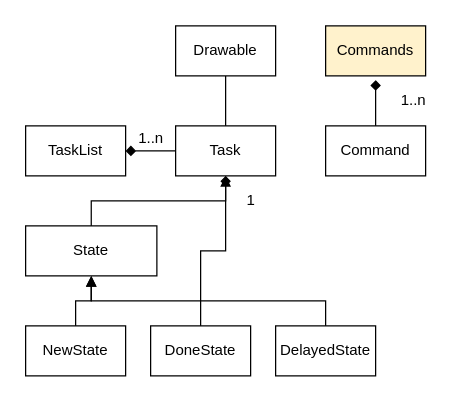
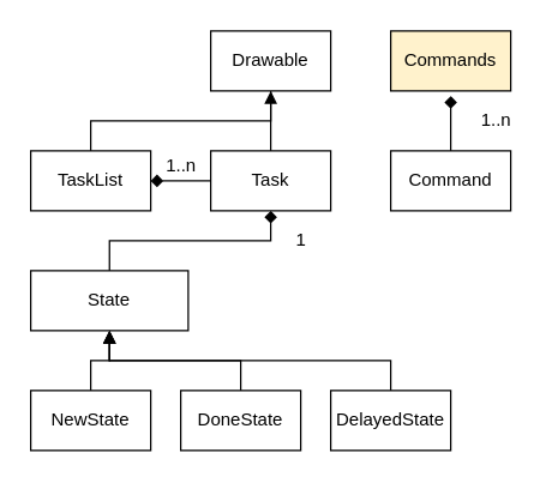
  <mxCell id="0" />
  <mxCell id="1" parent="0" />
  <mxCell id="2" style="edgeStyle=orthogonalEdgeStyle;rounded=0;orthogonalLoop=1;jettySize=auto;html=1;exitX=0.5;exitY=0;exitDx=0;exitDy=0;entryX=0.5;entryY=1.086;entryDx=0;entryDy=0;entryPerimeter=0;endArrow=diamond;endFill=1;" edge="1" parent="1" source="3" target="4"><mxGeometry relative="1" as="geometry" /></mxCell>
  <mxCell id="3" value="Command" style="rounded=0;whiteSpace=wrap;html=1;" vertex="1" parent="1"><mxGeometry x="260" y="100" width="80" height="40" as="geometry" /></mxCell>
  <mxCell id="4" value="Commands" style="rounded=0;whiteSpace=wrap;html=1;fillColor=#fff2cc;" vertex="1" parent="1"><mxGeometry x="260" y="20" width="80" height="40" as="geometry" /></mxCell>
  <mxCell id="5" style="edgeStyle=orthogonalEdgeStyle;rounded=0;orthogonalLoop=1;jettySize=auto;html=1;exitX=0.5;exitY=0;exitDx=0;exitDy=0;entryX=0.5;entryY=1;entryDx=0;entryDy=0;endArrow=none;endFill=1;" edge="1" parent="1" source="7" target="20"><mxGeometry relative="1" as="geometry" /></mxCell>
  <mxCell id="6" style="edgeStyle=orthogonalEdgeStyle;rounded=0;orthogonalLoop=1;jettySize=auto;html=1;exitX=0;exitY=0.5;exitDx=0;exitDy=0;entryX=1;entryY=0.5;entryDx=0;entryDy=0;endArrow=diamond;endFill=1;" edge="1" parent="1" source="7" target="9"><mxGeometry relative="1" as="geometry" /></mxCell>
  <mxCell id="7" value="Task" style="rounded=0;whiteSpace=wrap;html=1;" vertex="1" parent="1"><mxGeometry x="140" y="100" width="80" height="40" as="geometry" /></mxCell>
+ <mxCell id="8" style="edgeStyle=orthogonalEdgeStyle;rounded=0;orthogonalLoop=1;jettySize=auto;html=1;exitX=0.5;exitY=0;exitDx=0;exitDy=0;entryX=0.5;entryY=1;entryDx=0;entryDy=0;endArrow=block;endFill=1;" edge="1" parent="1" source="9" target="20"><mxGeometry relative="1" as="geometry" /></mxCell>
  <mxCell id="9" value="TaskList" style="rounded=0;whiteSpace=wrap;html=1;" vertex="1" parent="1"><mxGeometry x="20" y="100" width="80" height="40" as="geometry" /></mxCell>
  <mxCell id="10" style="edgeStyle=orthogonalEdgeStyle;rounded=0;orthogonalLoop=1;jettySize=auto;html=1;exitX=0.5;exitY=0;exitDx=0;exitDy=0;entryX=0.5;entryY=1;entryDx=0;entryDy=0;endArrow=diamond;endFill=1;" edge="1" parent="1" source="11" target="7"><mxGeometry relative="1" as="geometry" /></mxCell>
  <mxCell id="11" value="State" style="rounded=0;whiteSpace=wrap;html=1;" vertex="1" parent="1"><mxGeometry x="20" y="180" width="105" height="40" as="geometry" /></mxCell>
- <mxCell id="12" style="edgeStyle=orthogonalEdgeStyle;rounded=0;orthogonalLoop=1;jettySize=auto;html=1;exitX=0.5;exitY=0;exitDx=0;exitDy=0;endArrow=block;endFill=1;" edge="1" parent="1" source="13" target="7"><mxGeometry relative="1" as="geometry" /></mxCell>
+ <mxCell id="12" style="edgeStyle=orthogonalEdgeStyle;rounded=0;orthogonalLoop=1;jettySize=auto;html=1;exitX=0.5;exitY=0;exitDx=0;exitDy=0;entryX=0.5;entryY=1;entryDx=0;entryDy=0;endArrow=block;endFill=1;" edge="1" parent="1" source="13" target="11"><mxGeometry relative="1" as="geometry" /></mxCell>
  <mxCell id="13" value="DoneState" style="rounded=0;whiteSpace=wrap;html=1;" vertex="1" parent="1"><mxGeometry x="120" y="260" width="80" height="40" as="geometry" /></mxCell>
  <mxCell id="14" style="edgeStyle=orthogonalEdgeStyle;rounded=0;orthogonalLoop=1;jettySize=auto;html=1;exitX=0.5;exitY=0;exitDx=0;exitDy=0;entryX=0.5;entryY=1;entryDx=0;entryDy=0;endArrow=block;endFill=1;" edge="1" parent="1" source="15" target="11"><mxGeometry relative="1" as="geometry" /></mxCell>
  <mxCell id="15" value="NewState" style="rounded=0;whiteSpace=wrap;html=1;" vertex="1" parent="1"><mxGeometry x="20" y="260" width="80" height="40" as="geometry" /></mxCell>
  <mxCell id="16" style="edgeStyle=orthogonalEdgeStyle;rounded=0;orthogonalLoop=1;jettySize=auto;html=1;exitX=0.5;exitY=0;exitDx=0;exitDy=0;entryX=0.5;entryY=1;entryDx=0;entryDy=0;endArrow=block;endFill=1;" edge="1" parent="1" source="17" target="11"><mxGeometry relative="1" as="geometry" /></mxCell>
  <mxCell id="17" value="DelayedState" style="rounded=0;whiteSpace=wrap;html=1;" vertex="1" parent="1"><mxGeometry x="220" y="260" width="80" height="40" as="geometry" /></mxCell>
  <mxCell id="18" value="1..n" style="text;html=1;align=center;verticalAlign=middle;resizable=0;points=[];autosize=1;" vertex="1" parent="1"><mxGeometry x="100" y="100" width="40" height="20" as="geometry" /></mxCell>
  <mxCell id="19" value="1" style="text;html=1;align=center;verticalAlign=middle;resizable=0;points=[];autosize=1;" vertex="1" parent="1"><mxGeometry x="190" y="150" width="20" height="20" as="geometry" /></mxCell>
  <mxCell id="20" value="Drawable" style="rounded=0;whiteSpace=wrap;html=1;" vertex="1" parent="1"><mxGeometry x="140" y="20" width="80" height="40" as="geometry" /></mxCell>
  <mxCell id="21" value="1..n" style="text;html=1;align=center;verticalAlign=middle;resizable=0;points=[];autosize=1;" vertex="1" parent="1"><mxGeometry x="310" y="70" width="40" height="20" as="geometry" /></mxCell>
